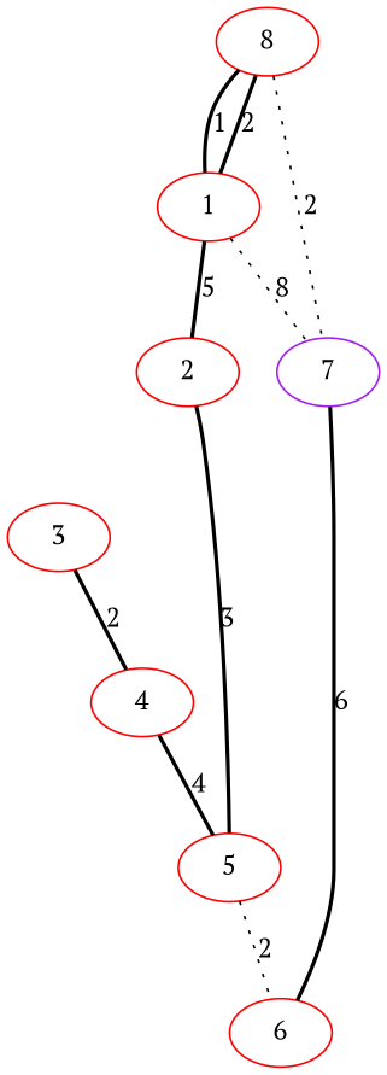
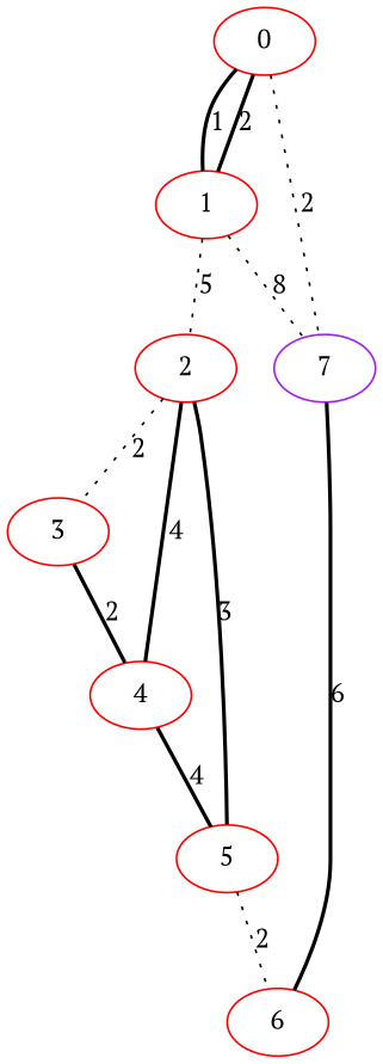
  graph {
    fontname="PT Serif"
    node [color=red fontname="PT Serif" weight=1]
    edge [fontname="PT Serif" style=bold]
-   0 [label=8]
+   0
    1
    7 [color=purple weight=4]
    2
    3
    4
    6
    5
    0 -- 1 [label=1]
    0 -- 1 [label=2]
    0 -- 7 [label=2 style=dotted]
    1 -- 7 [label=8 style=dotted]
-   1 -- 2 [label=5]
+   1 -- 2 [label=5 style=dotted]
    7 -- 6 [label=6]
+   2 -- 3 [label=2 style=dotted]
+   2 -- 4 [label=4]
    3 -- 4 [label=2]
    4 -- 5 [label=4]
    5 -- 2 [label=3]
    5 -- 6 [label=2 style=dotted]
  }
